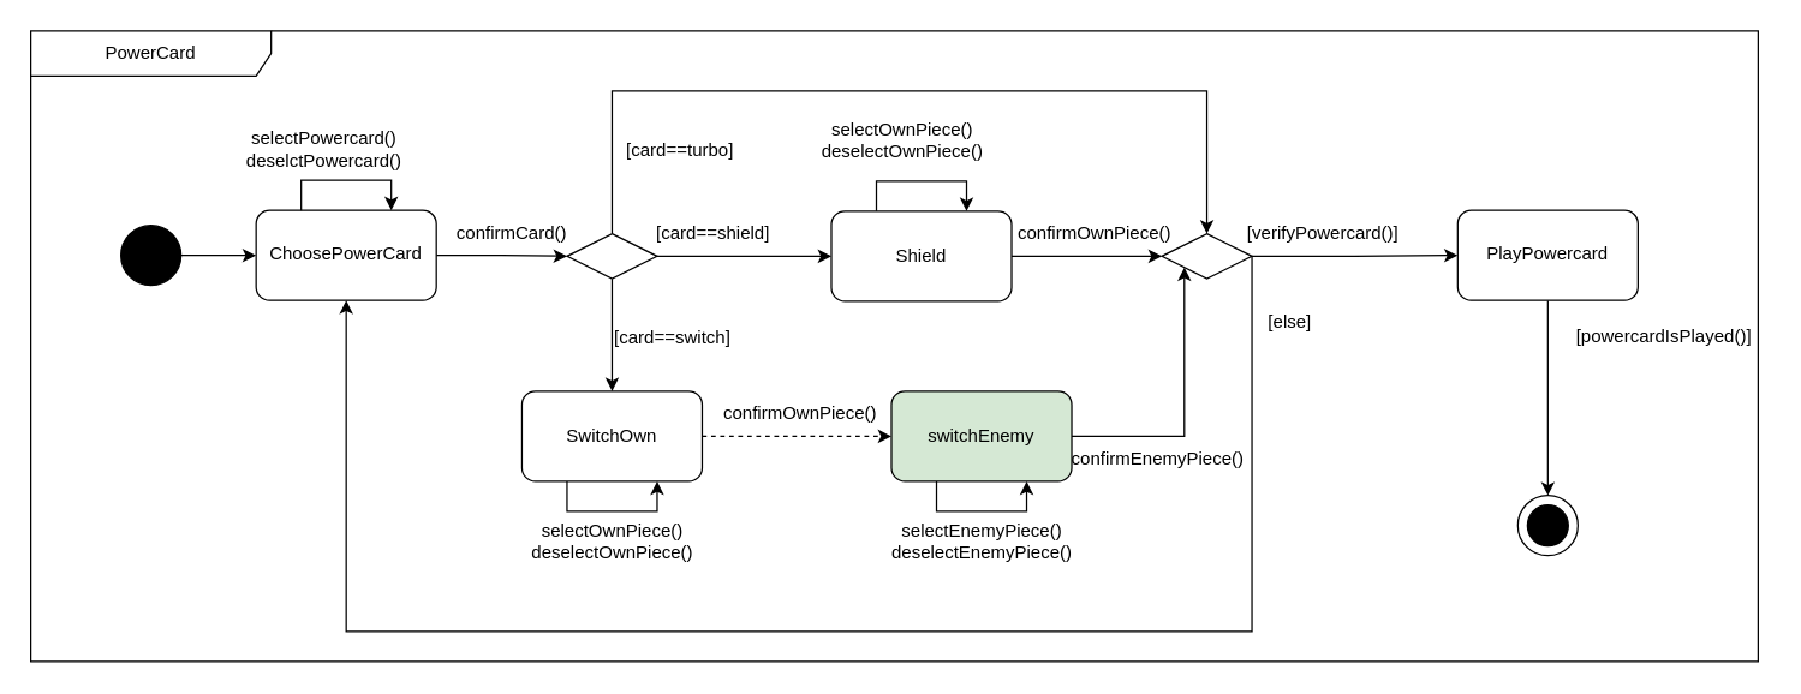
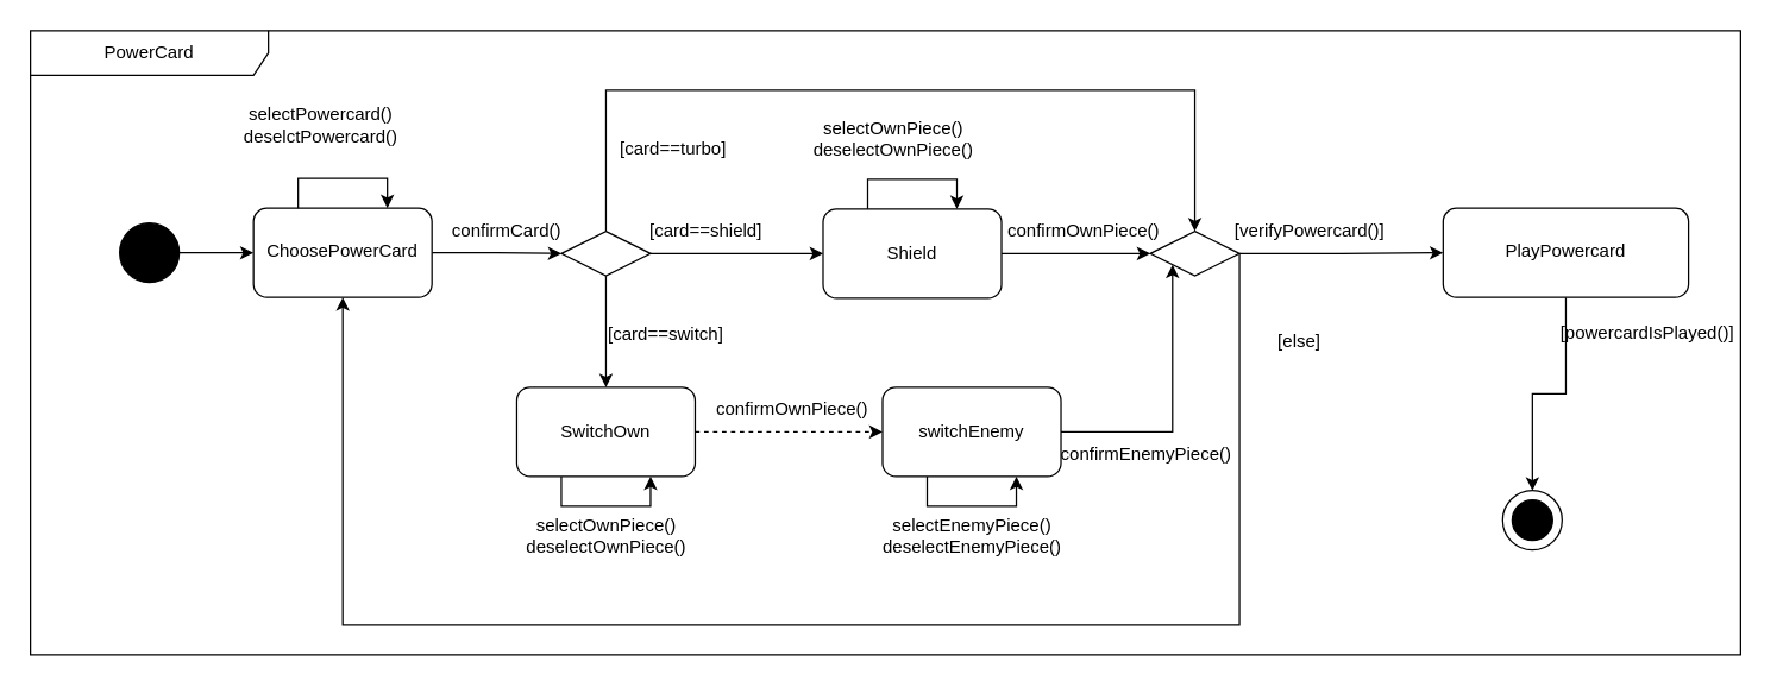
  <mxCell id="0" />
  <mxCell id="1" parent="0" />
  <mxCell id="2" value="PowerCard" style="shape=umlFrame;whiteSpace=wrap;html=1;pointerEvents=0;recursiveResize=0;container=1;collapsible=0;width=160;" parent="1" vertex="1"><mxGeometry x="20" y="20" width="1150" height="420" as="geometry" /></mxCell>
- <mxCell id="3" value="selectPowercard()&lt;div&gt;deselctPowercard()&lt;br&gt;&lt;/div&gt;" style="text;html=1;align=center;verticalAlign=middle;resizable=0;points=[];autosize=1;strokeColor=none;fillColor=none;" parent="2" vertex="1"><mxGeometry x="130" y="59.43" width="130" height="40" as="geometry" /></mxCell>
+ <mxCell id="3" value="selectPowercard()&lt;div&gt;deselctPowercard()&lt;br&gt;&lt;/div&gt;" style="text;html=1;align=center;verticalAlign=middle;resizable=0;points=[];autosize=1;strokeColor=none;fillColor=none;" parent="2" vertex="1"><mxGeometry x="130" y="44.43" width="130" height="40" as="geometry" /></mxCell>
  <mxCell id="4" style="edgeStyle=orthogonalEdgeStyle;rounded=0;orthogonalLoop=1;jettySize=auto;html=1;entryX=0;entryY=0.5;entryDx=0;entryDy=0;" parent="2" source="5" target="7" edge="1"><mxGeometry relative="1" as="geometry" /></mxCell>
  <mxCell id="5" value="" style="ellipse;whiteSpace=wrap;html=1;aspect=fixed;fillColor=#000000;" parent="2" vertex="1"><mxGeometry x="60" y="129.43" width="40" height="40" as="geometry" /></mxCell>
  <mxCell id="6" style="edgeStyle=orthogonalEdgeStyle;rounded=0;orthogonalLoop=1;jettySize=auto;html=1;exitX=1;exitY=0.5;exitDx=0;exitDy=0;entryX=0;entryY=0.5;entryDx=0;entryDy=0;" parent="2" source="7" target="13" edge="1"><mxGeometry relative="1" as="geometry"><mxPoint x="334" y="150" as="targetPoint" /></mxGeometry></mxCell>
  <mxCell id="7" value="ChoosePowerCard" style="rounded=1;whiteSpace=wrap;html=1;" parent="2" vertex="1"><mxGeometry x="150" y="119.43" width="120" height="60" as="geometry" /></mxCell>
  <mxCell id="8" style="edgeStyle=orthogonalEdgeStyle;rounded=0;orthogonalLoop=1;jettySize=auto;html=1;exitX=0.5;exitY=1;exitDx=0;exitDy=0;" parent="2" source="7" target="7" edge="1"><mxGeometry relative="1" as="geometry" /></mxCell>
  <mxCell id="9" style="edgeStyle=orthogonalEdgeStyle;rounded=0;orthogonalLoop=1;jettySize=auto;html=1;exitX=0.25;exitY=0;exitDx=0;exitDy=0;entryX=0.75;entryY=0;entryDx=0;entryDy=0;" parent="2" source="7" target="7" edge="1"><mxGeometry relative="1" as="geometry"><Array as="points"><mxPoint x="180" y="99.43" /><mxPoint x="240" y="99.43" /></Array></mxGeometry></mxCell>
  <mxCell id="10" style="edgeStyle=orthogonalEdgeStyle;rounded=0;orthogonalLoop=1;jettySize=auto;html=1;exitX=1;exitY=0.5;exitDx=0;exitDy=0;entryX=0;entryY=0.5;entryDx=0;entryDy=0;" parent="2" source="13" target="15" edge="1"><mxGeometry relative="1" as="geometry" /></mxCell>
  <mxCell id="11" style="edgeStyle=orthogonalEdgeStyle;rounded=0;orthogonalLoop=1;jettySize=auto;html=1;exitX=0.5;exitY=1;exitDx=0;exitDy=0;entryX=0.5;entryY=0;entryDx=0;entryDy=0;" parent="2" source="13" target="16" edge="1"><mxGeometry relative="1" as="geometry" /></mxCell>
  <mxCell id="12" style="edgeStyle=orthogonalEdgeStyle;rounded=0;orthogonalLoop=1;jettySize=auto;html=1;exitX=0.5;exitY=0;exitDx=0;exitDy=0;entryX=0.5;entryY=0;entryDx=0;entryDy=0;" parent="2" source="13" target="21" edge="1"><mxGeometry relative="1" as="geometry"><Array as="points"><mxPoint x="387" y="40" /><mxPoint x="783" y="40" /></Array></mxGeometry></mxCell>
  <mxCell id="13" value="" style="rhombus;whiteSpace=wrap;html=1;" parent="2" vertex="1"><mxGeometry x="357" y="135" width="60" height="30" as="geometry" /></mxCell>
  <mxCell id="14" style="edgeStyle=orthogonalEdgeStyle;rounded=0;orthogonalLoop=1;jettySize=auto;html=1;exitX=1;exitY=0.5;exitDx=0;exitDy=0;entryX=0;entryY=0.5;entryDx=0;entryDy=0;" parent="2" source="15" target="21" edge="1"><mxGeometry relative="1" as="geometry" /></mxCell>
  <mxCell id="15" value="Shield" style="rounded=1;whiteSpace=wrap;html=1;" parent="2" vertex="1"><mxGeometry x="533" y="120" width="120" height="60" as="geometry" /></mxCell>
  <mxCell id="16" value="SwitchOwn" style="rounded=1;whiteSpace=wrap;html=1;" parent="2" vertex="1"><mxGeometry x="327" y="240" width="120" height="60" as="geometry" /></mxCell>
  <mxCell id="17" value="" style="ellipse;whiteSpace=wrap;html=1;aspect=fixed;" parent="2" vertex="1"><mxGeometry x="990" y="309.43" width="40" height="40" as="geometry" /></mxCell>
  <mxCell id="18" value="" style="ellipse;whiteSpace=wrap;html=1;aspect=fixed;fillColor=#000000;" parent="2" vertex="1"><mxGeometry x="996.41" y="315.84" width="27.18" height="27.18" as="geometry" /></mxCell>
  <mxCell id="19" style="edgeStyle=orthogonalEdgeStyle;rounded=0;orthogonalLoop=1;jettySize=auto;html=1;exitX=1;exitY=0.5;exitDx=0;exitDy=0;entryX=0.5;entryY=1;entryDx=0;entryDy=0;" parent="2" source="21" target="7" edge="1"><mxGeometry relative="1" as="geometry"><Array as="points"><mxPoint x="813" y="400" /><mxPoint x="210" y="400" /></Array></mxGeometry></mxCell>
  <mxCell id="20" style="edgeStyle=orthogonalEdgeStyle;rounded=0;orthogonalLoop=1;jettySize=auto;html=1;exitX=1;exitY=0.5;exitDx=0;exitDy=0;entryX=0;entryY=0.5;entryDx=0;entryDy=0;" parent="2" source="21" target="23" edge="1"><mxGeometry relative="1" as="geometry" /></mxCell>
  <mxCell id="21" value="" style="rhombus;whiteSpace=wrap;html=1;" parent="2" vertex="1"><mxGeometry x="753" y="135" width="60" height="30" as="geometry" /></mxCell>
  <mxCell id="22" style="edgeStyle=orthogonalEdgeStyle;rounded=0;orthogonalLoop=1;jettySize=auto;html=1;exitX=0.5;exitY=1;exitDx=0;exitDy=0;entryX=0.5;entryY=0;entryDx=0;entryDy=0;" parent="2" source="23" target="17" edge="1"><mxGeometry relative="1" as="geometry" /></mxCell>
- <mxCell id="23" value="PlayPowercard" style="rounded=1;whiteSpace=wrap;html=1;" parent="2" vertex="1"><mxGeometry x="950" y="119.43" width="120" height="60" as="geometry" /></mxCell>
+ <mxCell id="23" value="PlayPowercard" style="rounded=1;whiteSpace=wrap;html=1;" parent="2" vertex="1"><mxGeometry x="950" y="119.43" width="165" height="60" as="geometry" /></mxCell>
  <mxCell id="24" value="confirmCard()" style="text;html=1;align=center;verticalAlign=middle;resizable=0;points=[];autosize=1;strokeColor=none;fillColor=none;" parent="2" vertex="1"><mxGeometry x="270" y="120" width="100" height="30" as="geometry" /></mxCell>
  <mxCell id="25" value="[card==turbo]" style="text;html=1;align=center;verticalAlign=middle;resizable=0;points=[];autosize=1;strokeColor=none;fillColor=none;" parent="2" vertex="1"><mxGeometry x="387" y="65" width="90" height="30" as="geometry" /></mxCell>
  <mxCell id="26" value="[card==shield]" style="text;html=1;align=center;verticalAlign=middle;resizable=0;points=[];autosize=1;strokeColor=none;fillColor=none;" parent="2" vertex="1"><mxGeometry x="404" y="120" width="100" height="30" as="geometry" /></mxCell>
  <mxCell id="27" value="[card==switch]" style="text;html=1;align=center;verticalAlign=middle;resizable=0;points=[];autosize=1;strokeColor=none;fillColor=none;" parent="2" vertex="1"><mxGeometry x="377" y="190" width="100" height="30" as="geometry" /></mxCell>
  <mxCell id="28" style="edgeStyle=orthogonalEdgeStyle;rounded=0;orthogonalLoop=1;jettySize=auto;html=1;exitX=0.25;exitY=1;exitDx=0;exitDy=0;entryX=0.75;entryY=1;entryDx=0;entryDy=0;" parent="2" source="16" target="16" edge="1"><mxGeometry relative="1" as="geometry" /></mxCell>
  <mxCell id="29" style="edgeStyle=orthogonalEdgeStyle;rounded=0;orthogonalLoop=1;jettySize=auto;html=1;exitX=0.25;exitY=0;exitDx=0;exitDy=0;entryX=0.75;entryY=0;entryDx=0;entryDy=0;" parent="2" source="15" target="15" edge="1"><mxGeometry relative="1" as="geometry"><Array as="points"><mxPoint x="563" y="100" /><mxPoint x="623" y="100" /></Array></mxGeometry></mxCell>
  <mxCell id="30" value="selectOwnPiece()&lt;div&gt;deselectOwnPiece()&lt;/div&gt;" style="text;html=1;align=center;verticalAlign=middle;resizable=0;points=[];autosize=1;strokeColor=none;fillColor=none;" parent="2" vertex="1"><mxGeometry x="322" y="320" width="130" height="40" as="geometry" /></mxCell>
  <mxCell id="31" value="confirmOwnPiece()" style="text;html=1;align=center;verticalAlign=middle;resizable=0;points=[];autosize=1;strokeColor=none;fillColor=none;" parent="2" vertex="1"><mxGeometry x="643" y="120" width="130" height="30" as="geometry" /></mxCell>
  <mxCell id="32" value="confirmOwnPiece()" style="text;html=1;align=center;verticalAlign=middle;resizable=0;points=[];autosize=1;strokeColor=none;fillColor=none;" parent="2" vertex="1"><mxGeometry x="447" y="240" width="130" height="30" as="geometry" /></mxCell>
- <mxCell id="33" value="switchEnemy" style="rounded=1;whiteSpace=wrap;html=1;fillColor=#d5e8d4;" parent="2" vertex="1"><mxGeometry x="573" y="240" width="120" height="60" as="geometry" /></mxCell>
+ <mxCell id="33" value="switchEnemy" style="rounded=1;whiteSpace=wrap;html=1;" parent="2" vertex="1"><mxGeometry x="573" y="240" width="120" height="60" as="geometry" /></mxCell>
  <mxCell id="34" style="edgeStyle=orthogonalEdgeStyle;rounded=0;orthogonalLoop=1;jettySize=auto;html=1;exitX=1;exitY=0.5;exitDx=0;exitDy=0;entryX=0;entryY=1;entryDx=0;entryDy=0;" parent="2" source="33" target="21" edge="1"><mxGeometry relative="1" as="geometry" /></mxCell>
  <mxCell id="35" style="edgeStyle=orthogonalEdgeStyle;rounded=0;orthogonalLoop=1;jettySize=auto;html=1;exitX=1;exitY=0.5;exitDx=0;exitDy=0;entryX=0;entryY=0.5;entryDx=0;entryDy=0;dashed=1;" parent="2" source="16" target="33" edge="1"><mxGeometry relative="1" as="geometry" /></mxCell>
  <mxCell id="36" style="edgeStyle=orthogonalEdgeStyle;rounded=0;orthogonalLoop=1;jettySize=auto;html=1;exitX=0.25;exitY=1;exitDx=0;exitDy=0;entryX=0.75;entryY=1;entryDx=0;entryDy=0;" parent="2" source="33" target="33" edge="1"><mxGeometry relative="1" as="geometry" /></mxCell>
  <mxCell id="37" value="confirmEnemyPiece()" style="text;html=1;align=center;verticalAlign=middle;resizable=0;points=[];autosize=1;strokeColor=none;fillColor=none;" parent="2" vertex="1"><mxGeometry x="680" y="270" width="140" height="30" as="geometry" /></mxCell>
  <mxCell id="38" value="selectEnemyPiece()&lt;div&gt;deselectEnemyPiece()&lt;/div&gt;" style="text;html=1;align=center;verticalAlign=middle;resizable=0;points=[];autosize=1;strokeColor=none;fillColor=none;" parent="2" vertex="1"><mxGeometry x="563" y="320" width="140" height="40" as="geometry" /></mxCell>
  <mxCell id="39" value="[verifyPowercard()]" style="text;html=1;align=center;verticalAlign=middle;resizable=0;points=[];autosize=1;strokeColor=none;fillColor=none;" parent="2" vertex="1"><mxGeometry x="800" y="120" width="120" height="30" as="geometry" /></mxCell>
  <mxCell id="40" value="[powercardIsPlayed()]" style="text;html=1;align=center;verticalAlign=middle;resizable=0;points=[];autosize=1;strokeColor=none;fillColor=none;" parent="2" vertex="1"><mxGeometry x="1017" y="189.43" width="140" height="30" as="geometry" /></mxCell>
- <mxCell id="41" value="[else]" style="text;html=1;align=center;verticalAlign=middle;resizable=0;points=[];autosize=1;strokeColor=none;fillColor=none;" parent="2" vertex="1"><mxGeometry x="813" y="179.43" width="50" height="30" as="geometry" /></mxCell>
+ <mxCell id="41" value="[else]" style="text;html=1;align=center;verticalAlign=middle;resizable=0;points=[];autosize=1;strokeColor=none;fillColor=none;" parent="2" vertex="1"><mxGeometry x="828" y="194.43" width="50" height="30" as="geometry" /></mxCell>
  <mxCell id="42" value="selectOwnPiece()&lt;div&gt;deselectOwnPiece()&lt;/div&gt;" style="text;html=1;align=center;verticalAlign=middle;resizable=0;points=[];autosize=1;strokeColor=none;fillColor=none;" parent="1" vertex="1"><mxGeometry x="535" y="73" width="130" height="40" as="geometry" /></mxCell>
